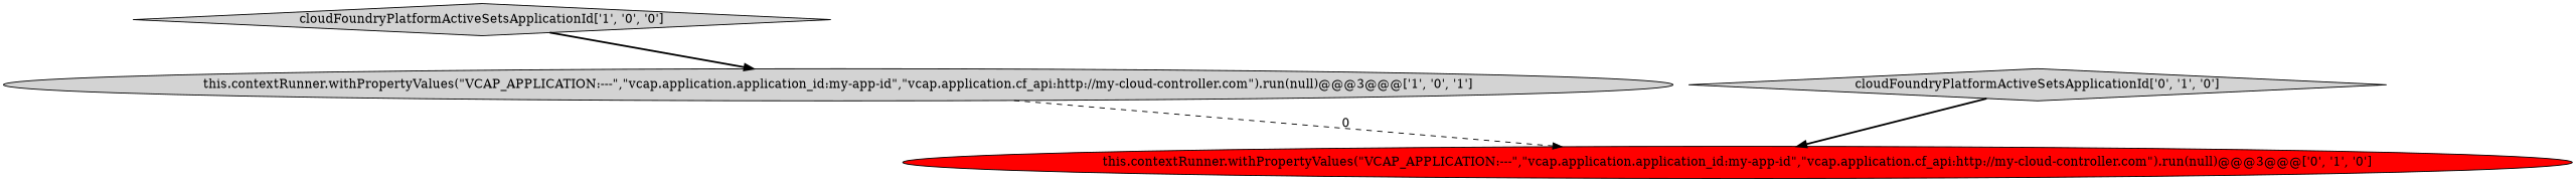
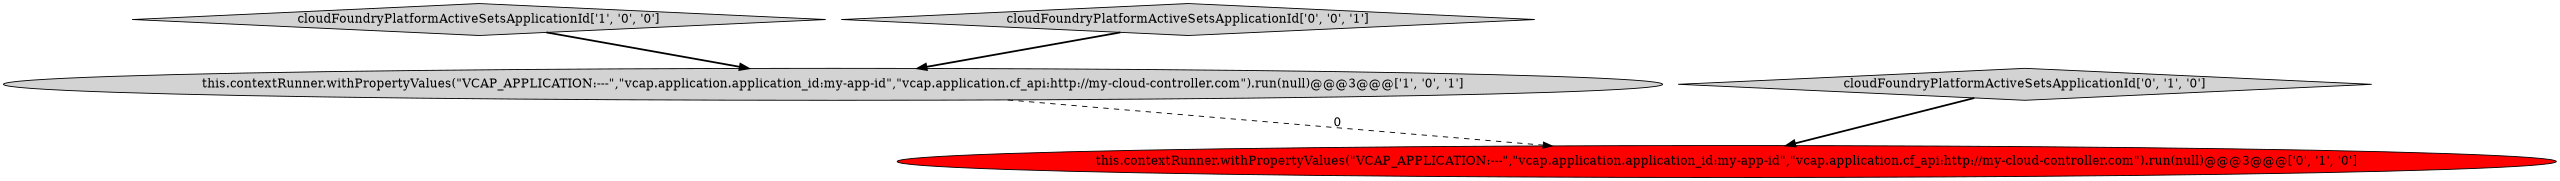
  digraph {
    node [fillcolor=lightgray shape=diamond style=filled]
    edge [style=bold]
    n1 [fillcolor=red label="this.contextRunner.withPropertyValues(\"VCAP_APPLICATION:---\",\"vcap.application.application_id:my-app-id\",\"vcap.application.cf_api:http://my-cloud-controller.com\").run(null)@@@3@@@['0', '1', '0']" shape=ellipse]
    n2 [label="cloudFoundryPlatformActiveSetsApplicationId['1', '0', '0']"]
    n3 [label="this.contextRunner.withPropertyValues(\"VCAP_APPLICATION:---\",\"vcap.application.application_id:my-app-id\",\"vcap.application.cf_api:http://my-cloud-controller.com\").run(null)@@@3@@@['1', '0', '1']" shape=ellipse]
+   n4 [label="cloudFoundryPlatformActiveSetsApplicationId['0', '0', '1']"]
    n5 [label="cloudFoundryPlatformActiveSetsApplicationId['0', '1', '0']"]
    n2 -> n3
    n3 -> n1 [label=0 style=dashed]
+   n4 -> n3
    n5 -> n1
  }
